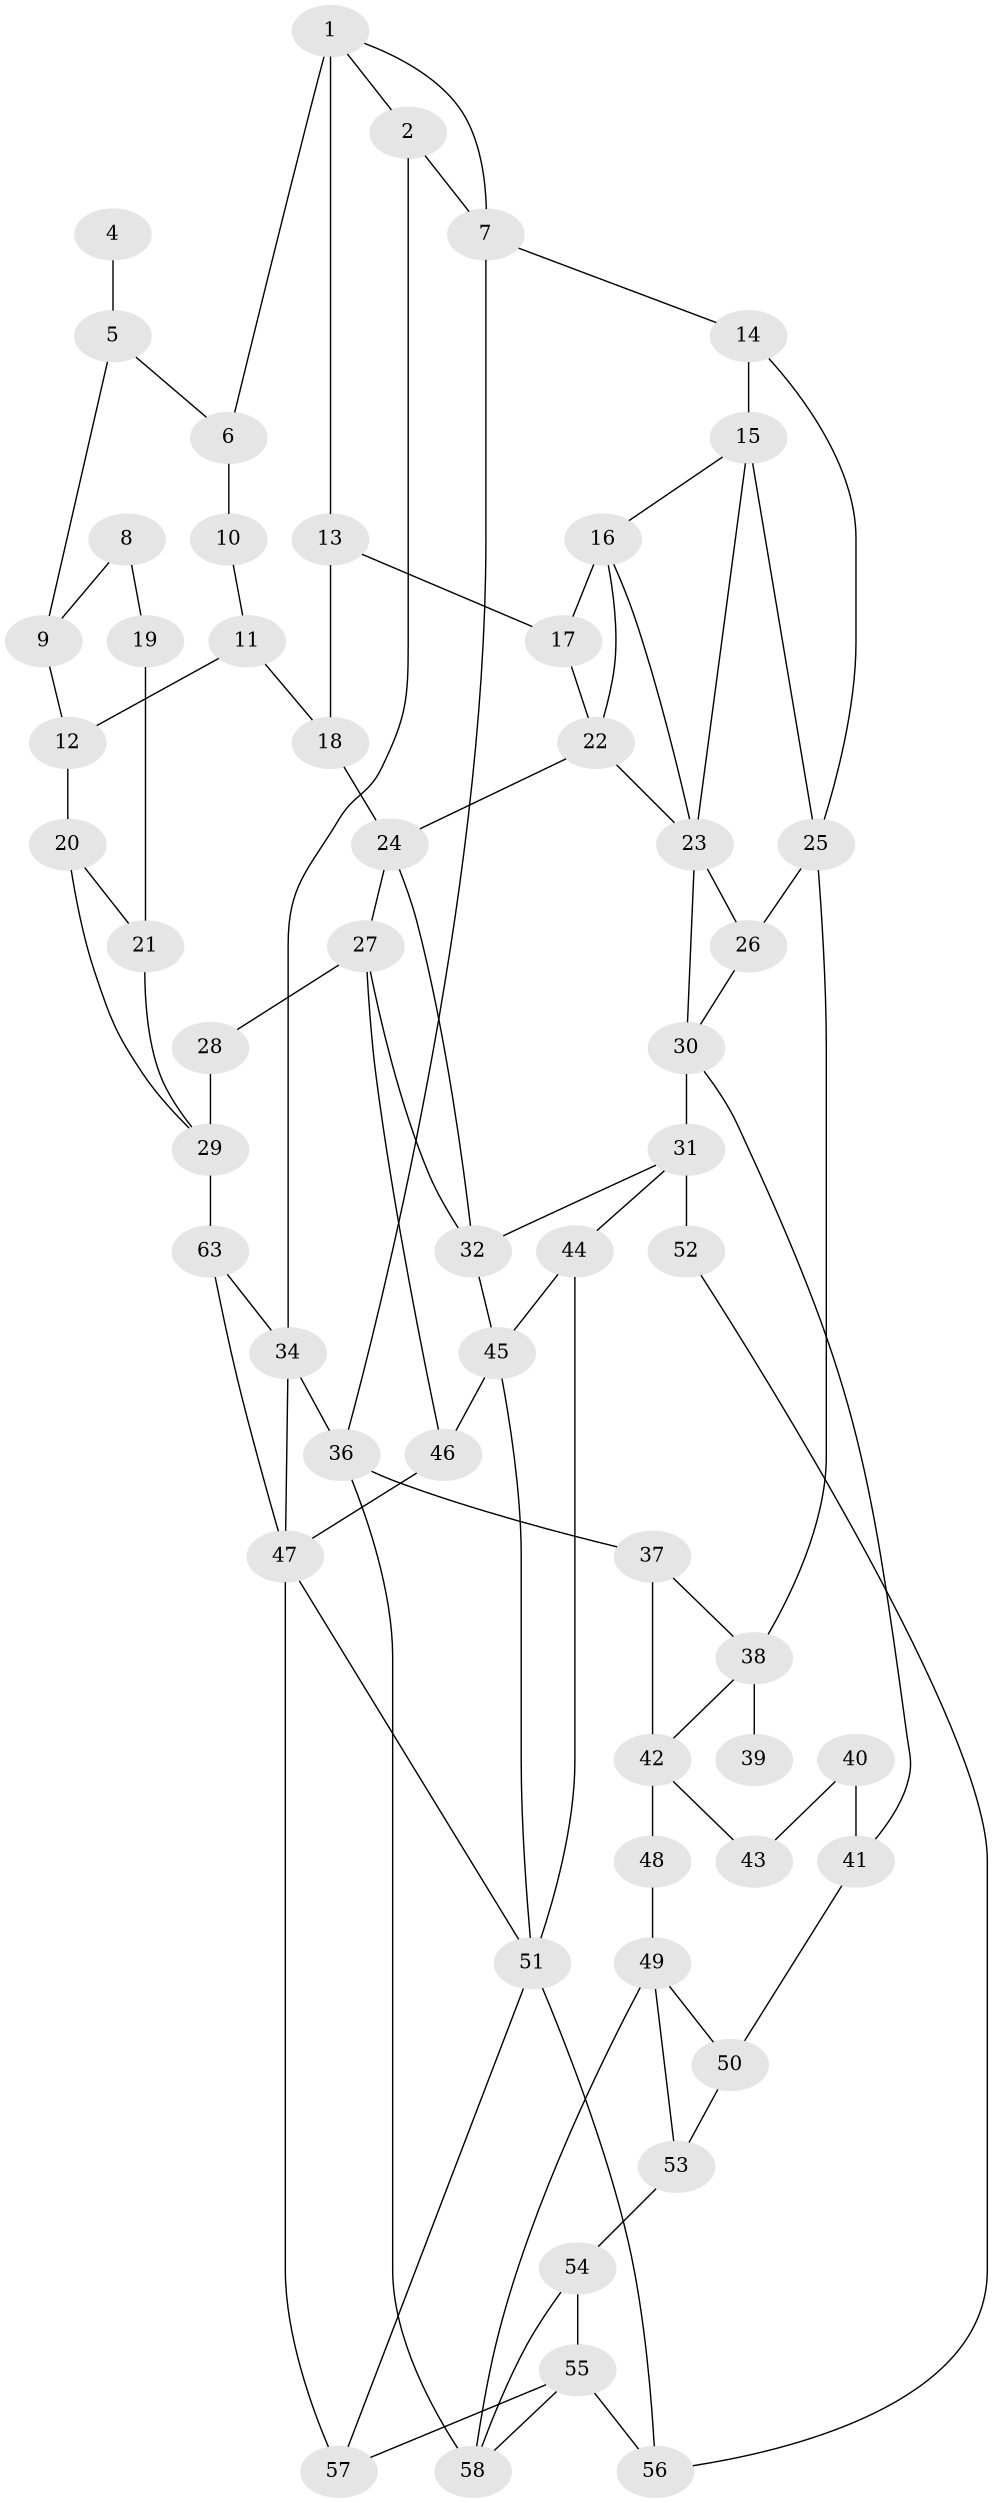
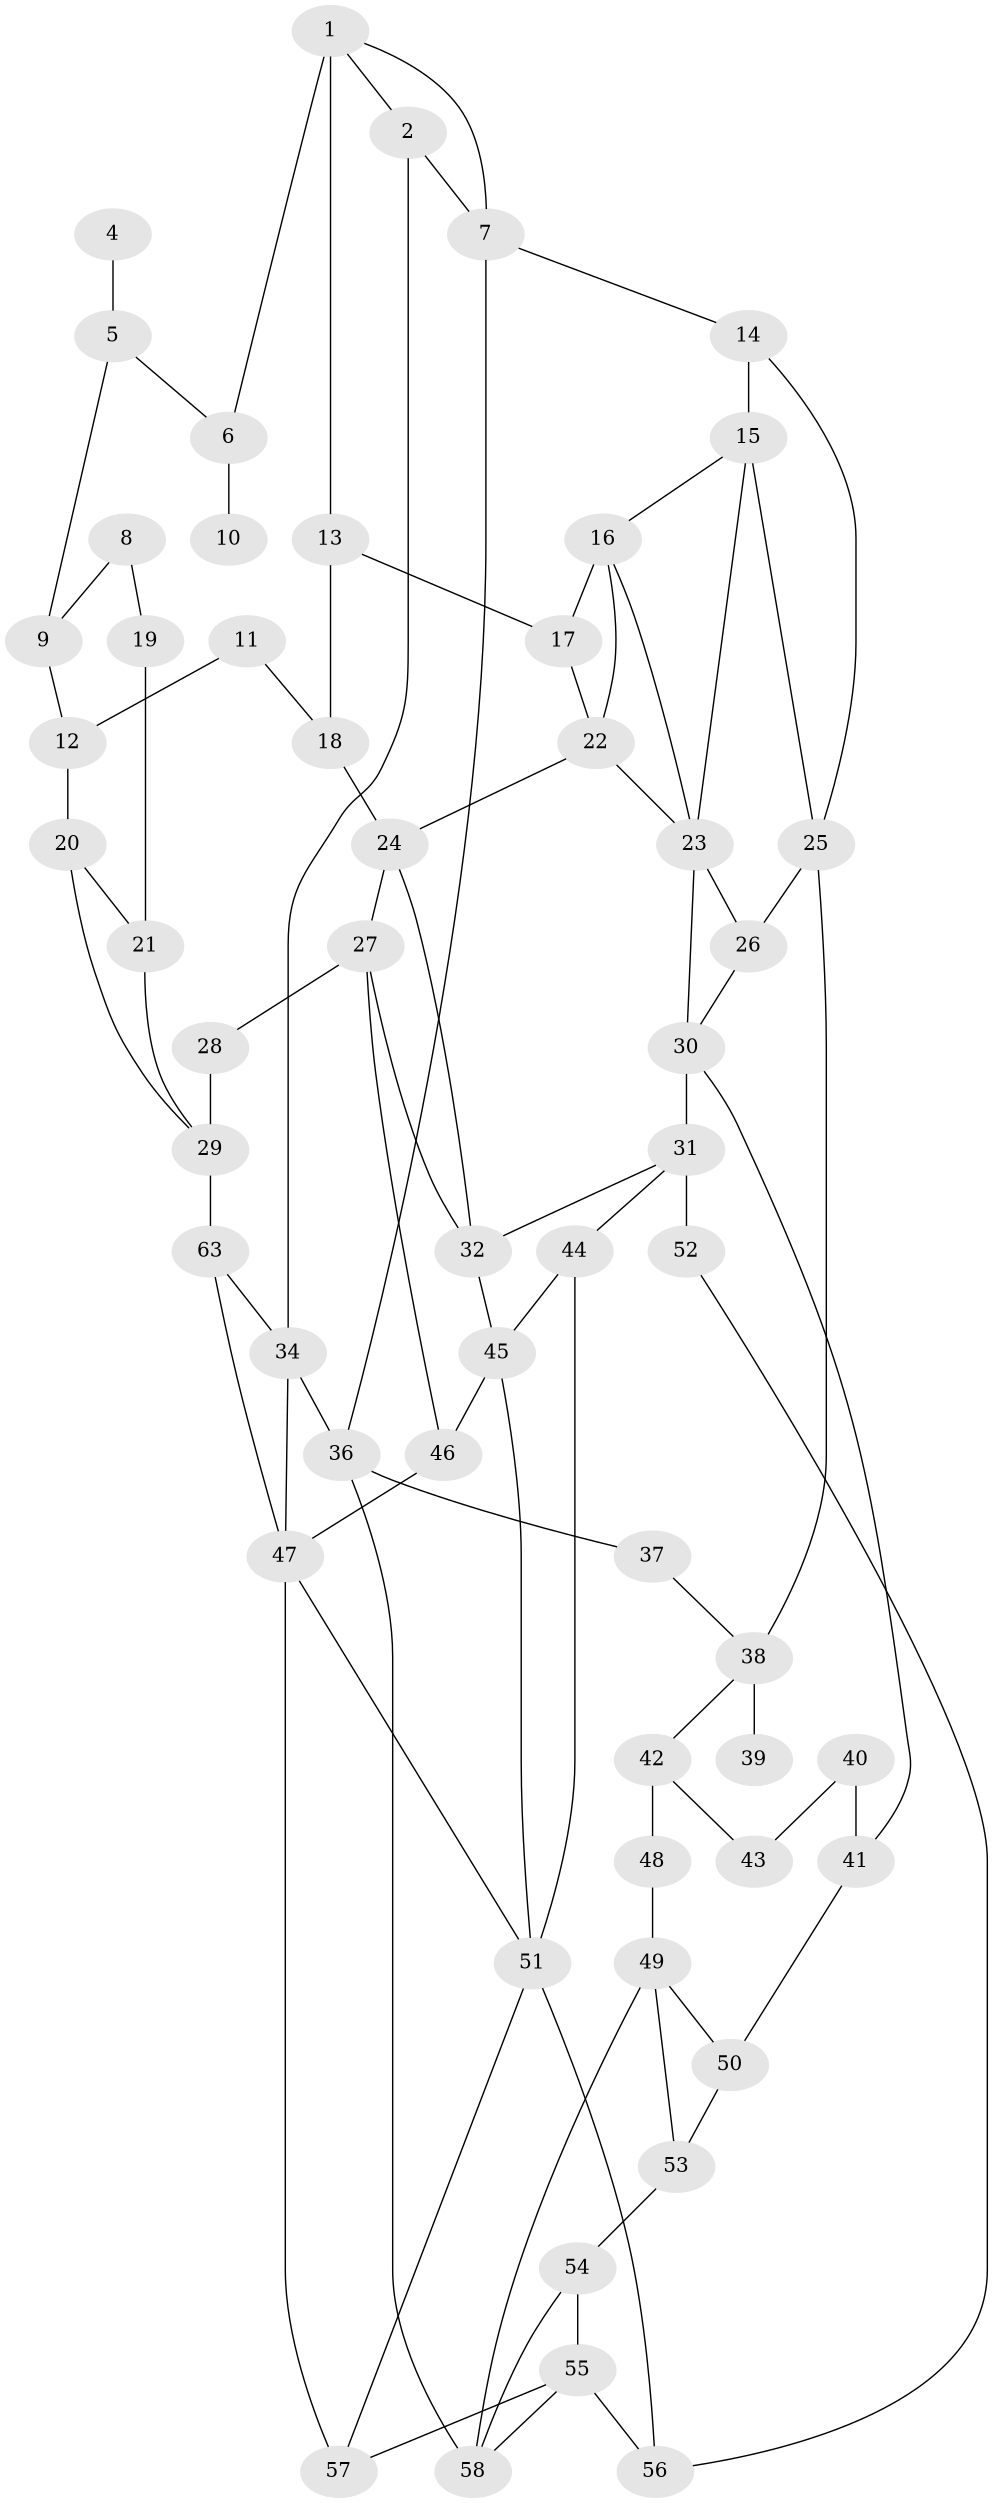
  graph {
    node [color=gray90 style=filled]
    edge [weight=1.0]
    1
    2
    6
    7
    13
    34
    10
    14
    36
    18
    17
    47
    4
    5
    8
    9
    19
    12
    11
    15
    25
    37
    58
    21
    20
    24
    29
    22
    16
    23
    26
    38
    30
    27
    32
    n36 [label=63]
    31
    41
    28
    46
    45
    44
    52
    50
    51
    56
    57
    40
    43
    42
    39
    48
    53
    49
    54
    55
    1 -- 2
    1 -- 6
    1 -- 7
    1 -- 13 [weight=2.0]
    2 -- 7
    2 -- 34
    6 -- 10 [weight=2.0]
    7 -- 14
    7 -- 36
    13 -- 18
    13 -- 17 [weight=2.0]
    34 -- 36
    34 -- 47
-   10 -- 11
    14 -- 15
    14 -- 25
    36 -- 37
    36 -- 58
    18 -- 24
    17 -- 22
    47 -- 51
    47 -- 57
    4 -- 5
    5 -- 6
    5 -- 9
    8 -- 9
    8 -- 19 [weight=2.0]
    9 -- 12
    19 -- 21
    12 -- 20
    11 -- 18
    11 -- 12
    15 -- 25
    15 -- 16
    15 -- 23
    25 -- 26 [weight=2.0]
    25 -- 38 [weight=2.0]
    37 -- 38
-   37 -- 42
    21 -- 29
    20 -- 21
    20 -- 29
    24 -- 27
    24 -- 32
    29 -- n36
    22 -- 24
    22 -- 23
    16 -- 17 [weight=3.0]
    16 -- 22
    16 -- 23
    23 -- 26
    23 -- 30
    26 -- 30
    38 -- 42
    38 -- 39
    30 -- 31 [weight=2.0]
    30 -- 41
    27 -- 32
    27 -- 28 [weight=2.0]
    27 -- 46
    32 -- 45
    n36 -- 34
    n36 -- 47
    31 -- 32
    31 -- 44
    31 -- 52 [weight=2.0]
    41 -- 50
    28 -- 29 [weight=3.0]
    46 -- 47
    45 -- 46
    45 -- 51
    44 -- 45
    44 -- 51
    52 -- 56
    50 -- 53 [weight=2.0]
    51 -- 56 [weight=2.0]
    51 -- 57
    40 -- 41
    40 -- 43
    42 -- 43 [weight=2.0]
    42 -- 48 [weight=2.0]
    48 -- 49 [weight=2.0]
    53 -- 54 [weight=3.0]
    49 -- 58
    49 -- 50
    49 -- 53
    54 -- 58
    54 -- 55 [weight=2.0]
    55 -- 58
    55 -- 56
    55 -- 57
  }
